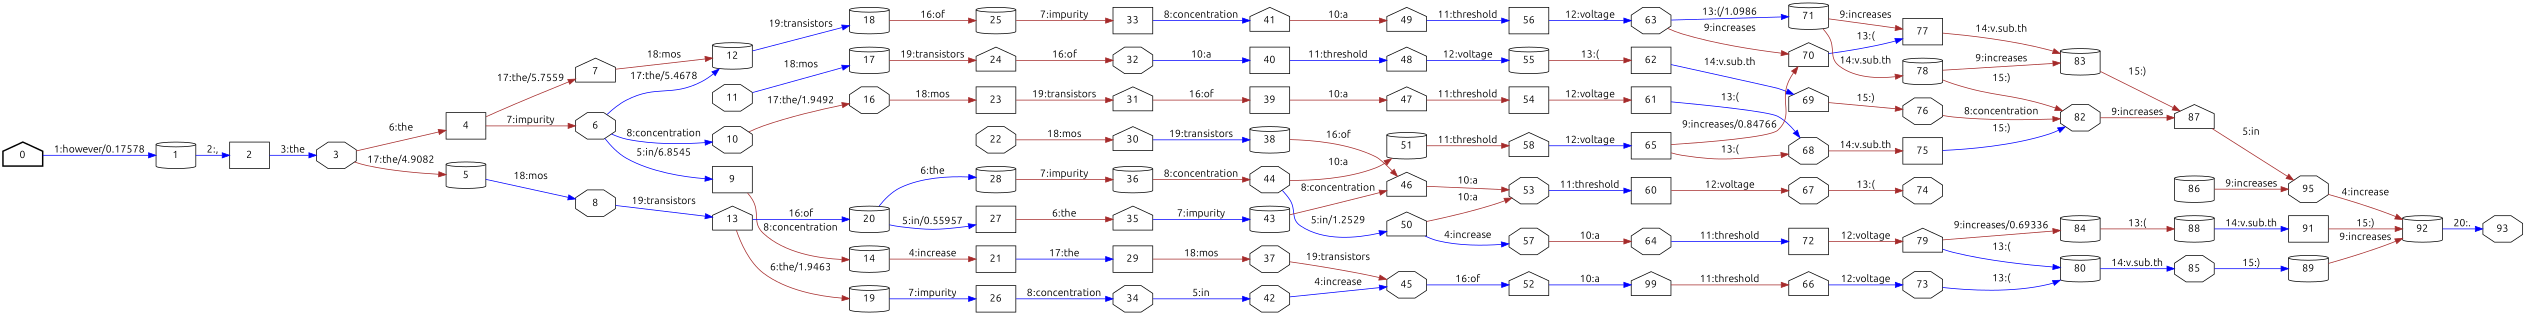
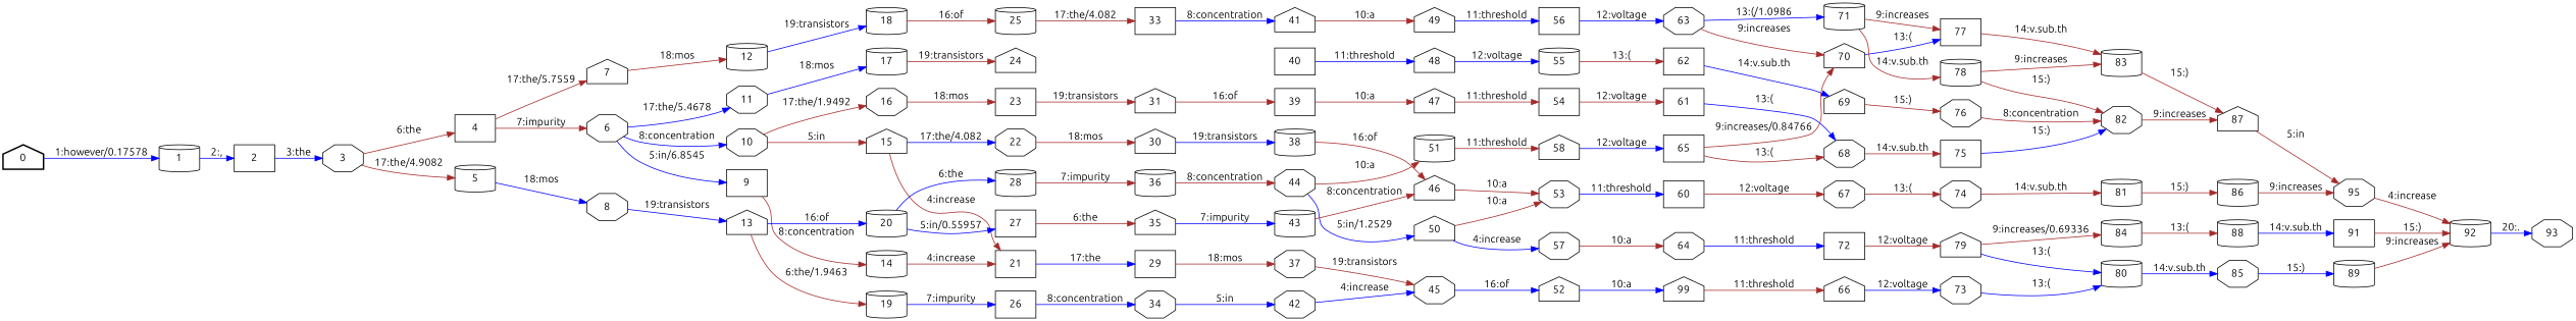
  digraph {
    fontname=Ubuntu
    nodesep=0.25
    rankdir=LR
    ranksep=0.4
    node [fontname=Ubuntu fontsize=14 shape=octagon style=solid]
    edge [color=brown fontname=Ubuntu fontsize=14]
    n1 [label=0 shape=house style=bold]
    n2 [label=1 shape=cylinder]
    n3 [label=2 shape=box]
    n4 [label=3]
    n5 [label=4 shape=box]
    n6 [label=5 shape=cylinder]
    n7 [label=7 shape=house]
    n8 [label=6]
    n9 [label=8]
    n10 [label=12 shape=cylinder]
    n11 [label=11]
    n12 [label=9 shape=box]
    n13 [label=10]
    n14 [label=13 shape=house]
    n15 [label=18 shape=cylinder]
    n16 [label=17 shape=cylinder]
    n17 [label=14 shape=cylinder]
    n18 [label=16]
+   n19 [label=15 shape=house]
    n20 [label=19 shape=cylinder]
    n21 [label=20 shape=cylinder]
    n22 [label=24 shape=house]
    n23 [label=21 shape=box]
    n24 [label=23 shape=box]
    n25 [label=22]
    n26 [label=25 shape=cylinder]
    n27 [label=26 shape=box]
    n28 [label=28 shape=cylinder]
    n29 [label=27 shape=box]
    n30 [label=29 shape=box]
    n31 [label=31 shape=house]
    n32 [label=30 shape=house]
-   n33 [label=32]
    n34 [label=33 shape=box]
    n35 [label=34]
    n36 [label=36 shape=cylinder]
    n37 [label=35 shape=house]
    n38 [label=37]
    n39 [label=38 shape=cylinder]
    n40 [label=39 shape=box]
    n41 [label=40 shape=box]
    n42 [label=41 shape=house]
    n43 [label=42]
    n44 [label=44]
    n45 [label=43 shape=cylinder]
    n46 [label=45]
    n47 [label=46 shape=house]
    n48 [label=47 shape=house]
    n49 [label=48 shape=house]
    n50 [label=49 shape=house]
    n51 [label=50 shape=house]
    n52 [label=51 shape=cylinder]
    n53 [label=52 shape=house]
    n54 [label=53]
    n55 [label=54 shape=box]
    n56 [label=55 shape=cylinder]
    n57 [label=56 shape=box]
    n58 [label=57]
    n59 [label=58 shape=house]
    n60 [label=99 shape=house]
    n61 [label=60 shape=box]
    n62 [label=61 shape=box]
    n63 [label=62 shape=box]
    n64 [label=63]
    n65 [label=64]
    n66 [label=65 shape=box]
    n67 [label=66 shape=house]
    n68 [label=67]
    n69 [label=68]
    n70 [label=69 shape=house]
    n71 [label=70 shape=house]
    n72 [label=71 shape=cylinder]
    n73 [label=72 shape=box]
    n74 [label=73]
    n75 [label=74]
    n76 [label=75 shape=box]
    n77 [label=76]
    n78 [label=77 shape=box]
    n79 [label=78 shape=cylinder]
    n80 [label=79 shape=house]
    n81 [label=80 shape=cylinder]
+   n82 [label=81 shape=cylinder]
    n83 [label=82]
    n84 [label=83 shape=cylinder]
    n85 [label=84 shape=cylinder]
    n86 [label=85]
    n87 [label=86 shape=cylinder]
    n88 [label=87 shape=house]
    n89 [label=88 shape=cylinder]
    n90 [label=89 shape=cylinder]
    n91 [label=95]
    n92 [label=91 shape=box]
    n93 [label=92 shape=cylinder]
    n94 [label=93]
    n1 -> n2 [color=blue label="1:however/0.17578"]
    n2 -> n3 [color=blue label="2:,"]
    n3 -> n4 [color=blue label="3:the"]
    n4 -> n5 [label="6:the"]
    n4 -> n6 [label="17:the/4.9082"]
    n5 -> n7 [label="17:the/5.7559"]
    n5 -> n8 [label="7:impurity"]
    n6 -> n9 [color=blue label="18:mos"]
    n7 -> n10 [label="18:mos"]
-   n8 -> n10 [color=blue label="17:the/5.4678"]
+   n8 -> n11 [color=blue label="17:the/5.4678"]
    n8 -> n12 [color=blue label="5:in/6.8545"]
    n8 -> n13 [color=blue label="8:concentration"]
    n9 -> n14 [color=blue label="19:transistors"]
    n10 -> n15 [color=blue label="19:transistors"]
    n11 -> n16 [color=blue label="18:mos"]
    n12 -> n17 [label="8:concentration"]
    n13 -> n18 [label="17:the/1.9492"]
+   n13 -> n19 [label="5:in"]
    n14 -> n20 [label="6:the/1.9463"]
    n14 -> n21 [color=blue label="16:of"]
    n15 -> n26 [label="16:of"]
    n16 -> n22 [label="19:transistors"]
    n17 -> n23 [label="4:increase"]
    n18 -> n24 [label="18:mos"]
+   n19 -> n23 [label="4:increase"]
+   n19 -> n25 [color=blue label="17:the/4.082"]
    n20 -> n27 [color=blue label="7:impurity"]
    n21 -> n28 [color=blue label="6:the"]
    n21 -> n29 [color=blue label="5:in/0.55957"]
-   n22 -> n33 [label="16:of"]
    n23 -> n30 [color=blue label="17:the"]
    n24 -> n31 [label="19:transistors"]
    n25 -> n32 [label="18:mos"]
-   n26 -> n34 [label="7:impurity"]
+   n26 -> n34 [label="17:the/4.082"]
    n27 -> n35 [color=blue label="8:concentration"]
    n28 -> n36 [label="7:impurity"]
    n29 -> n37 [label="6:the"]
    n30 -> n38 [label="18:mos"]
    n31 -> n40 [label="16:of"]
    n32 -> n39 [color=blue label="19:transistors"]
-   n33 -> n41 [color=blue label="10:a"]
    n34 -> n42 [color=blue label="8:concentration"]
    n35 -> n43 [color=blue label="5:in"]
    n36 -> n44 [label="8:concentration"]
    n37 -> n45 [color=blue label="7:impurity"]
    n38 -> n46 [label="19:transistors"]
    n39 -> n47 [label="16:of"]
    n40 -> n48 [label="10:a"]
    n41 -> n49 [color=blue label="11:threshold"]
    n42 -> n50 [label="10:a"]
    n43 -> n46 [color=blue label="4:increase"]
    n44 -> n51 [color=blue label="5:in/1.2529"]
    n44 -> n52 [label="10:a"]
    n45 -> n47 [label="8:concentration"]
    n46 -> n53 [color=blue label="16:of"]
    n47 -> n54 [label="10:a"]
    n48 -> n55 [label="11:threshold"]
    n49 -> n56 [color=blue label="12:voltage"]
    n50 -> n57 [color=blue label="11:threshold"]
    n51 -> n54 [label="10:a"]
    n51 -> n58 [color=blue label="4:increase"]
    n52 -> n59 [label="11:threshold"]
    n53 -> n60 [color=blue label="10:a"]
    n54 -> n61 [color=blue label="11:threshold"]
    n55 -> n62 [label="12:voltage"]
    n56 -> n63 [label="13:("]
    n57 -> n64 [color=blue label="12:voltage"]
    n58 -> n65 [label="10:a"]
    n59 -> n66 [color=blue label="12:voltage"]
    n60 -> n67 [label="11:threshold"]
    n61 -> n68 [label="12:voltage"]
    n62 -> n69 [color=blue label="13:("]
    n63 -> n70 [color=blue label="14:v.sub.th"]
    n64 -> n71 [label="9:increases"]
    n64 -> n72 [color=blue label="13:(/1.0986"]
    n65 -> n73 [color=blue label="11:threshold"]
    n66 -> n69 [label="13:("]
    n66 -> n71 [label="9:increases/0.84766"]
    n67 -> n74 [color=blue label="12:voltage"]
    n68 -> n75 [label="13:("]
    n69 -> n76 [label="14:v.sub.th"]
    n70 -> n77 [label="15:)"]
    n71 -> n78 [color=blue label="13:("]
    n72 -> n78 [label="9:increases"]
    n72 -> n79 [label="14:v.sub.th"]
    n73 -> n80 [label="12:voltage"]
    n74 -> n81 [color=blue label="13:("]
+   n75 -> n82 [label="14:v.sub.th"]
    n76 -> n83 [color=blue label="15:)"]
    n77 -> n83 [label="8:concentration"]
    n78 -> n84 [label="14:v.sub.th"]
    n79 -> n83 [label="15:)"]
    n79 -> n84 [label="9:increases"]
    n80 -> n81 [color=blue label="13:("]
    n80 -> n85 [label="9:increases/0.69336"]
    n81 -> n86 [color=blue label="14:v.sub.th"]
+   n82 -> n87 [label="15:)"]
    n83 -> n88 [label="9:increases"]
    n84 -> n88 [label="15:)"]
    n85 -> n89 [label="13:("]
    n86 -> n90 [color=blue label="15:)"]
    n87 -> n91 [label="9:increases"]
    n88 -> n91 [label="5:in"]
    n89 -> n92 [color=blue label="14:v.sub.th"]
    n90 -> n93 [label="9:increases"]
    n91 -> n93 [label="4:increase"]
    n92 -> n93 [label="15:)"]
    n93 -> n94 [color=blue label="20:."]
  }
